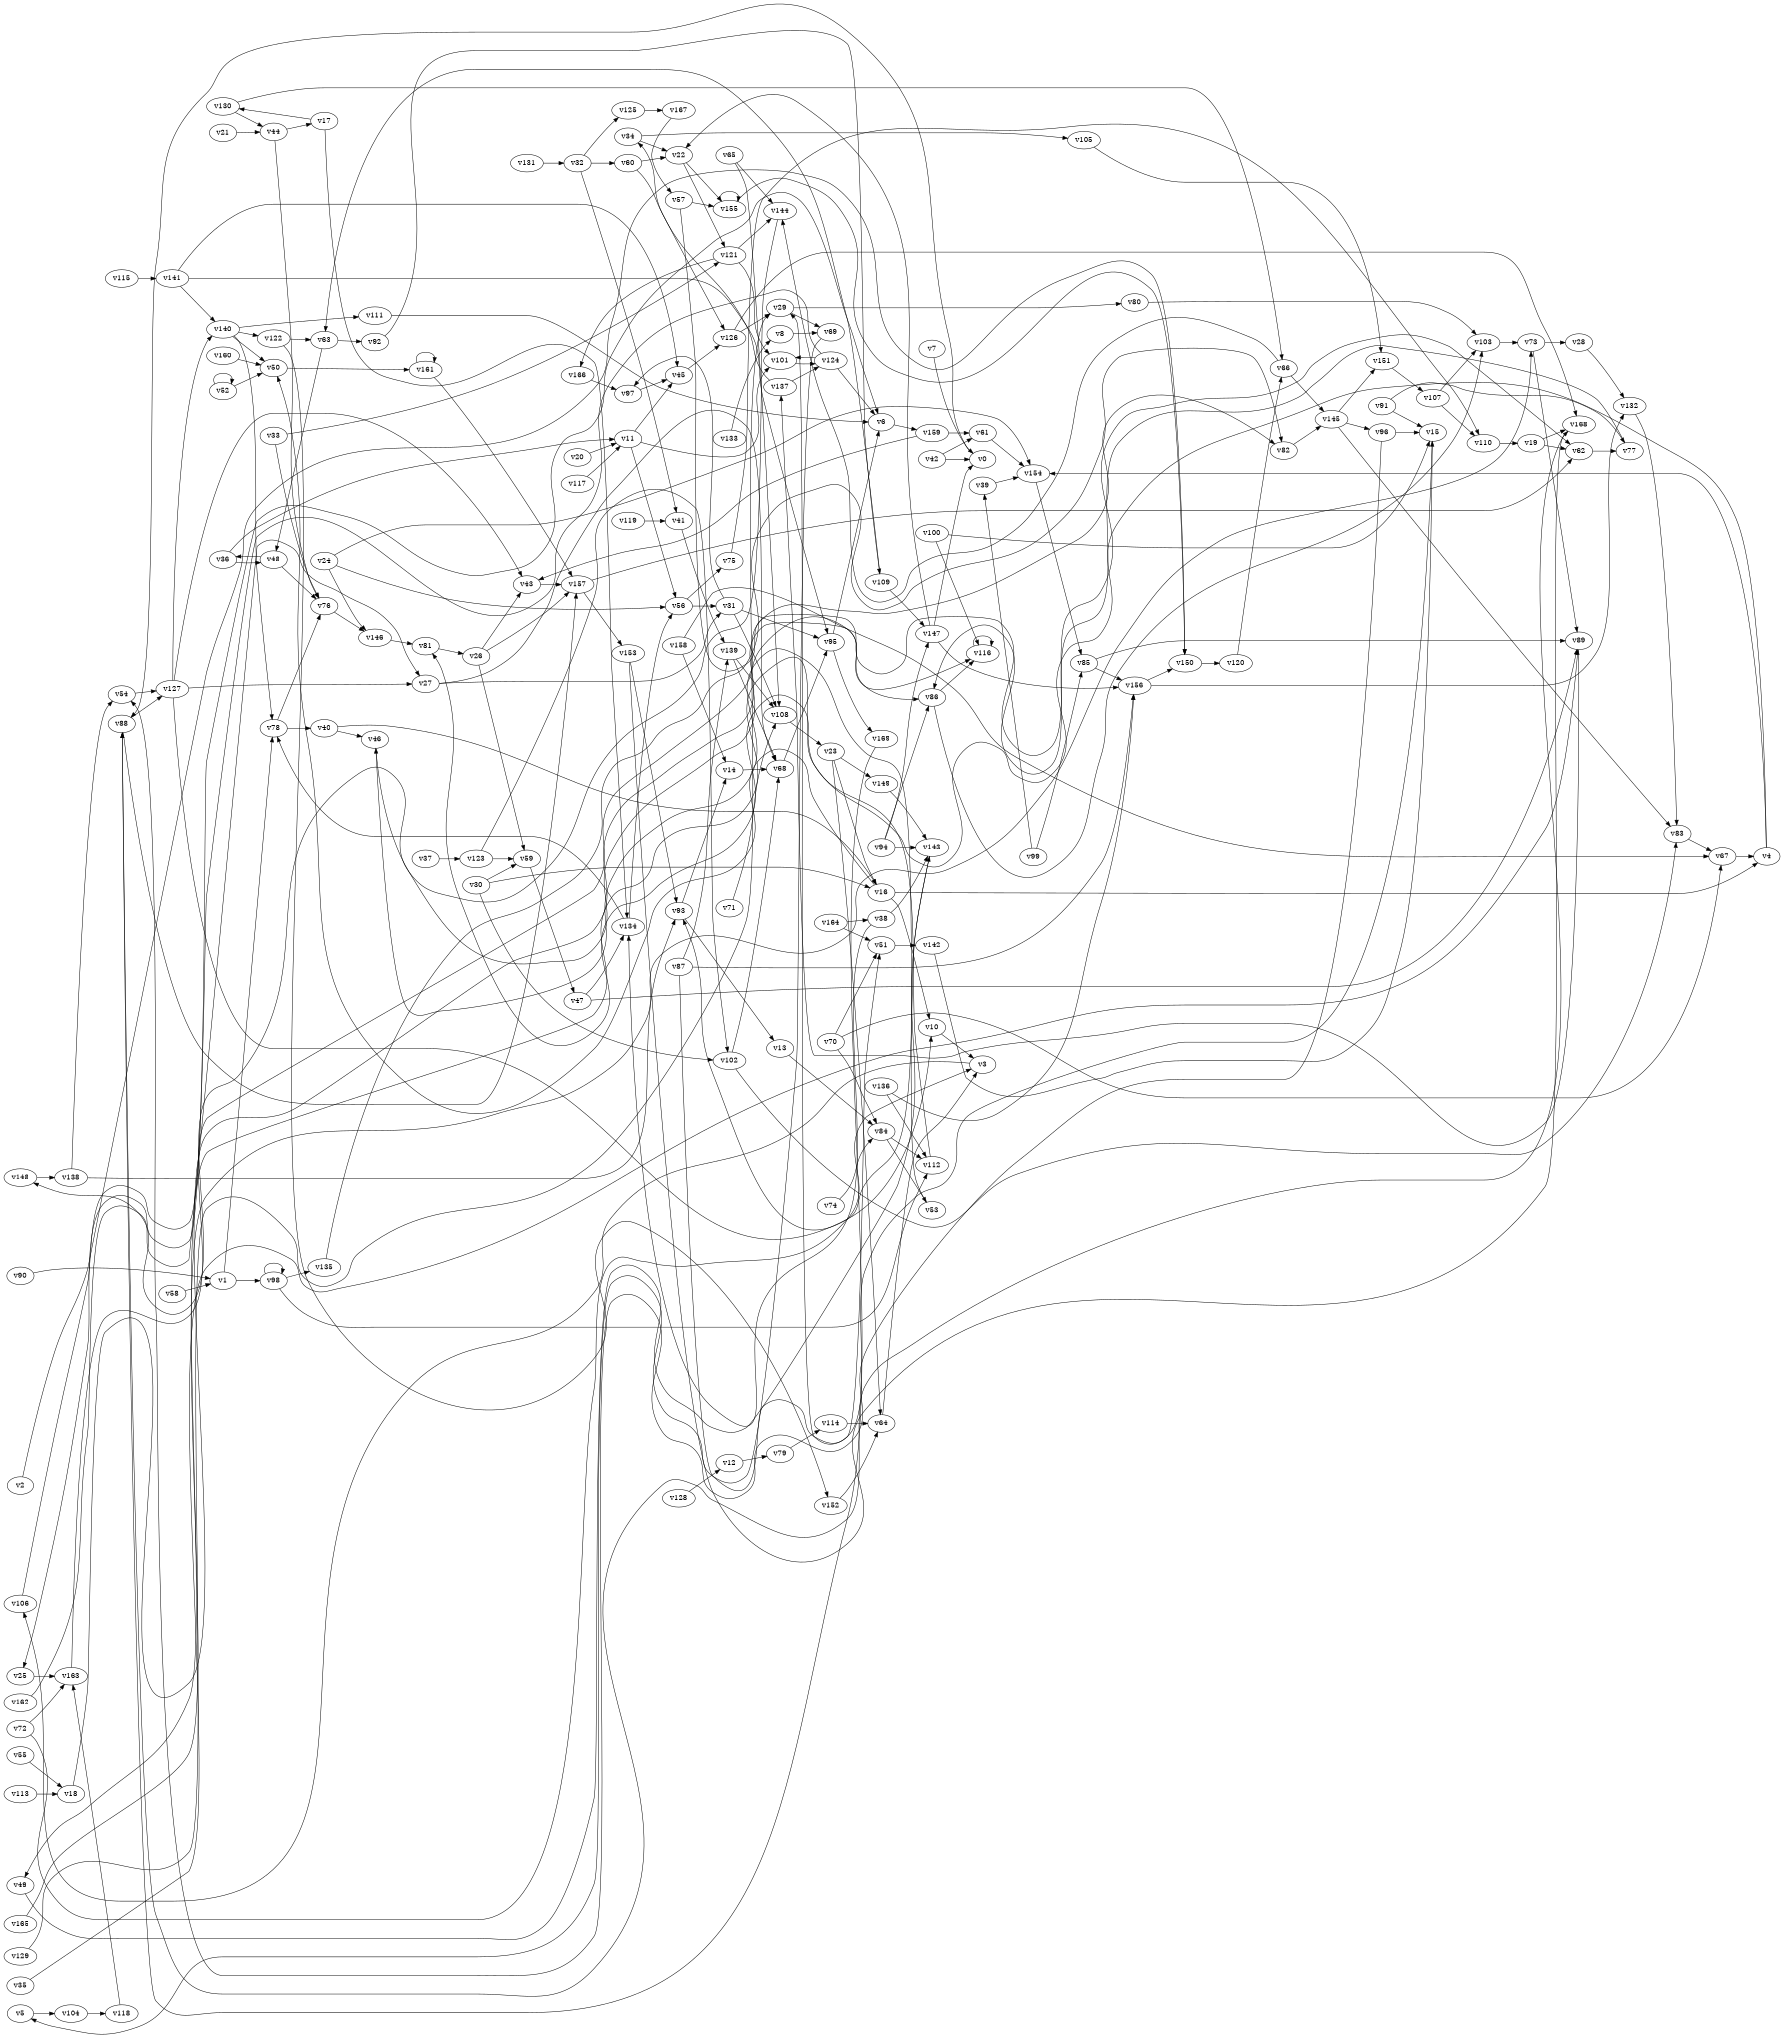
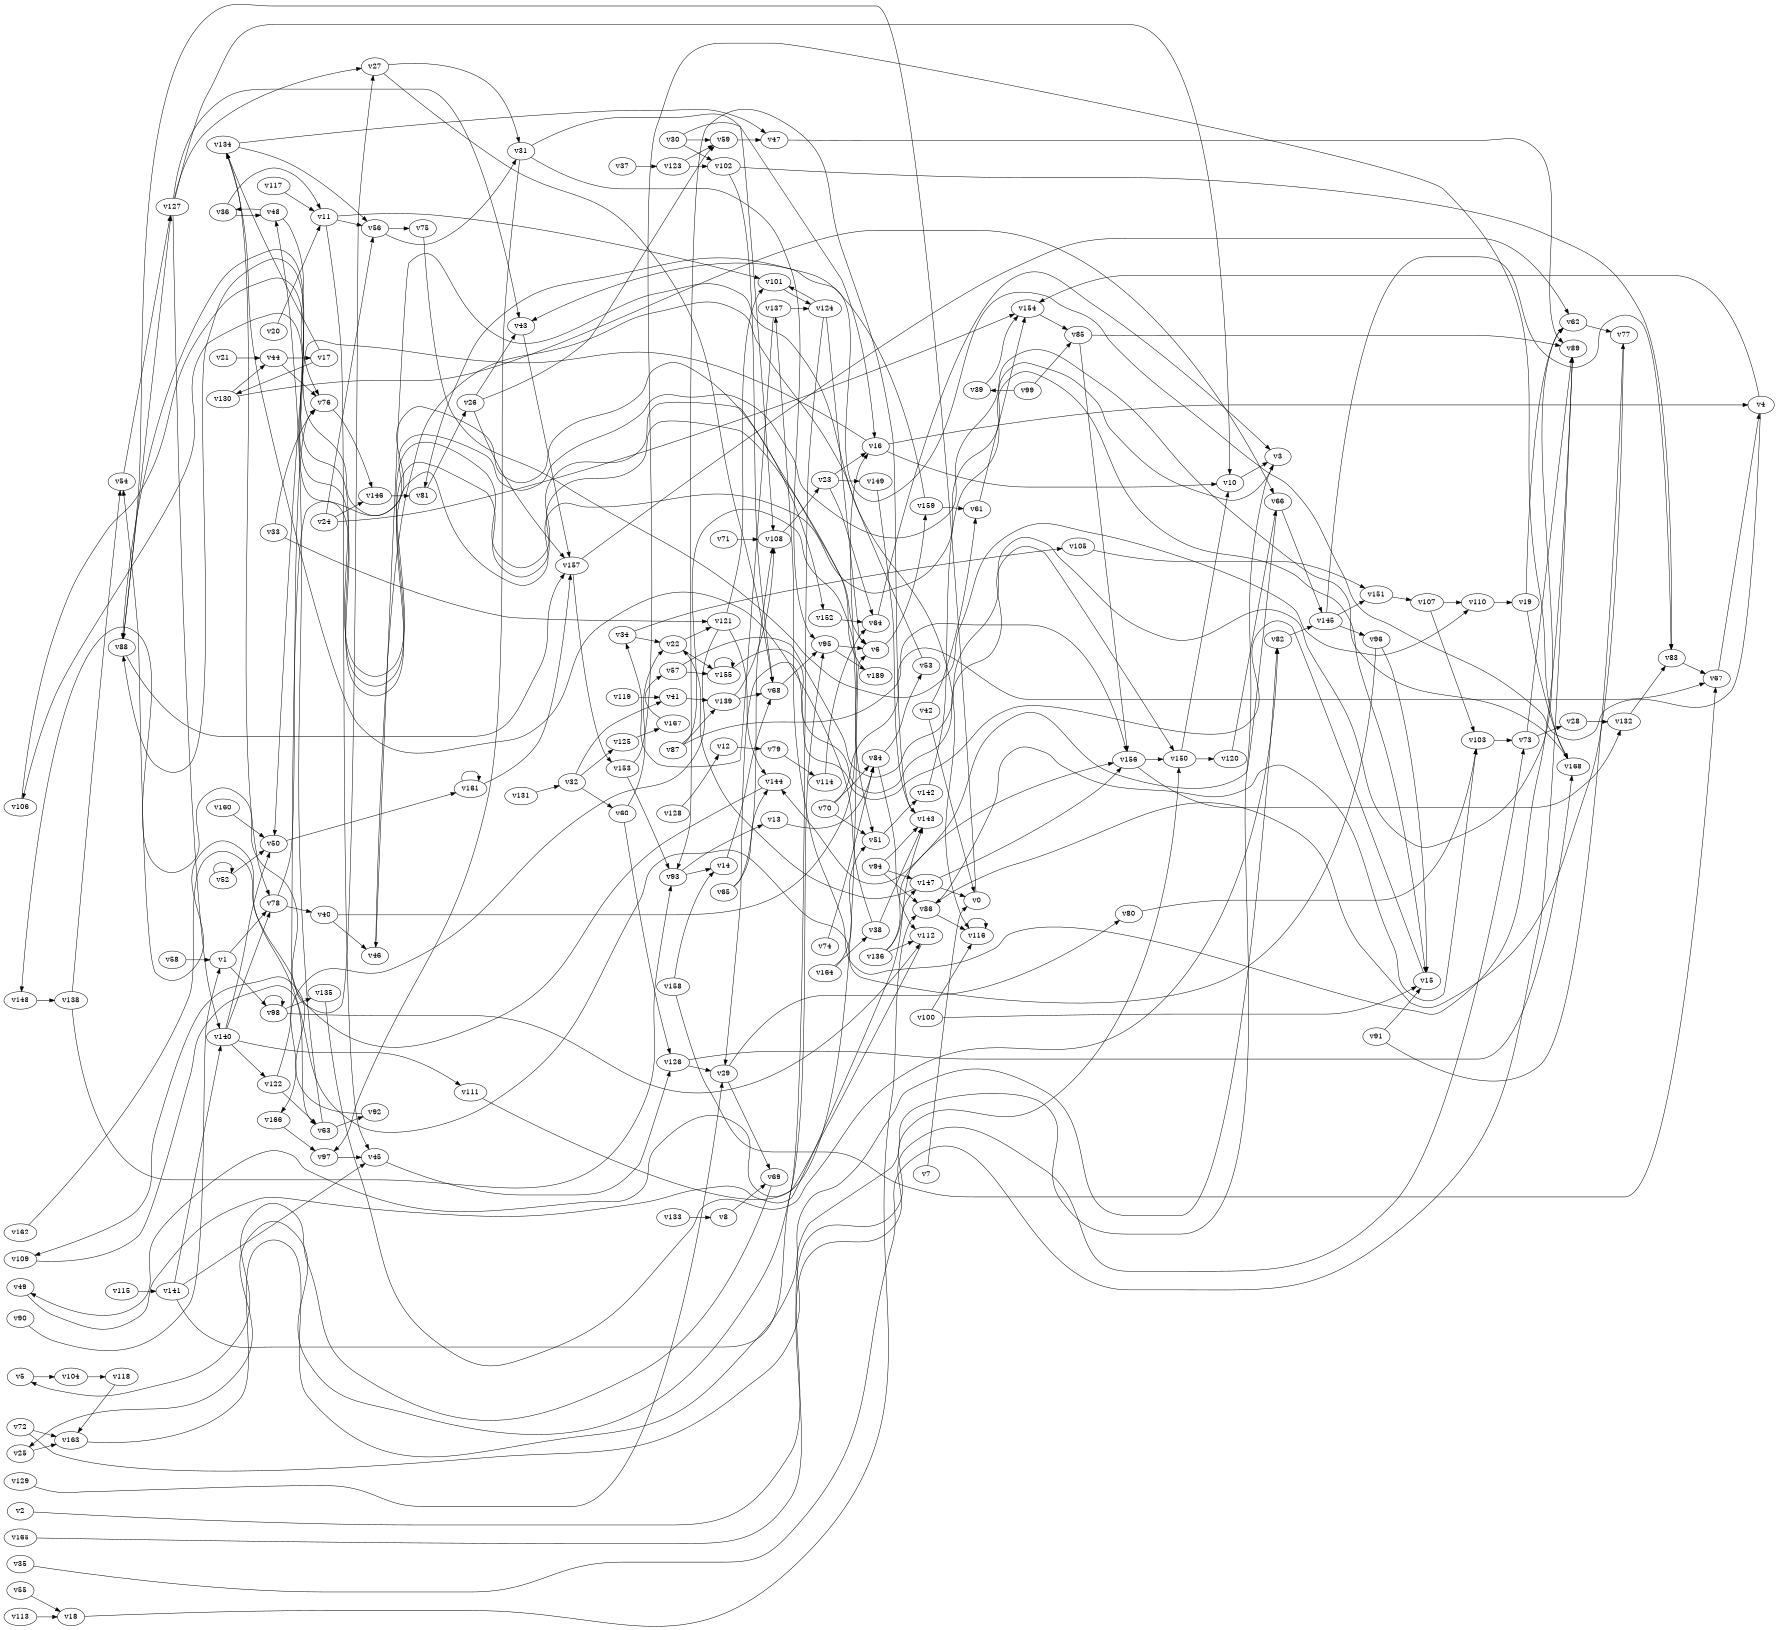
  digraph {
    rankdir=LR
    node [player=0]
    v0 [player=1]
    v88 [player=1]
    v157
    v127 [player=1]
    v1 [player=1]
    v78 [player=1]
    v98 [player=1]
    v76 [player=1]
    v40
    v112 [player=1]
    v135 [player=1]
    v2
    v150
    v10
    v120 [player=1]
    v106
    v3 [player=1]
    v6
    v4 [player=1]
    v81 [player=1]
    v154
    v26 [player=1]
    v85
    v5
    v104
    v118 [player=1]
    v159 [player=1]
    v43 [player=1]
    v61 [player=1]
    v7 [player=1]
    v8
    v69 [player=1]
    v165
    v73 [player=1]
    v11 [player=1]
    v45 [player=1]
    v56 [player=1]
    v101
    v126 [player=1]
    v31 [player=1]
    v75 [player=1]
    v124
    v12
    v79
    v114
    v13
    v84 [player=1]
    v53 [player=1]
    v14
    v68
    v95 [player=1]
    v15 [player=1]
    v29 [player=1]
    v80
    v16
    v50
    v161
    v17
    v130 [player=1]
    v134 [player=1]
    v44
    v66
    v18
    v86 [player=1]
    v116 [player=1]
    v103
    v62
    v19 [player=1]
    v168 [player=1]
    v77
    v20 [player=1]
    v21 [player=1]
    v22
    v121 [player=1]
    v155 [player=1]
    v144
    v166 [player=1]
    v23
    v64 [player=1]
    v149 [player=1]
    v143 [player=1]
    v24 [player=1]
    v146 [player=1]
    v25 [player=1]
    v163 [player=1]
    v82 [player=1]
    v59
    v47 [player=1]
    v153
    v27
    v97 [player=1]
    v108 [player=1]
    v132
    v28 [player=1]
    v83
    v30
    v102
-   v169
+   v169 [label=v189]
    v32
    v41
    v60
    v125
    v139
    v167
    v33
    v34 [player=1]
    v105 [player=1]
    v151 [player=1]
    v35
    v89 [player=1]
    v137
    v36
    v48
    v37
    v123
    v38
    v93 [player=1]
    v39
    v46 [player=1]
    v42 [player=1]
    v49 [player=1]
    v142
    v51 [player=1]
    v52
    v54
    v140 [player=1]
    v55
    v110 [player=1]
    v57
    v58 [player=1]
    v63
    v92
    v109 [player=1]
    v65
    v148
    v145 [player=1]
    v96 [player=1]
    v67
    v70 [player=1]
    v71
    v72
    v74 [player=1]
    v156
    v87
    v90 [player=1]
    v91 [player=1]
    v147
    v94 [player=1]
    v99
    v100
    v107
    v111
    v113
    v115 [player=1]
    v141 [player=1]
    v117
    v119 [player=1]
    v122 [player=1]
    v152 [player=1]
    v128 [player=1]
    v129
    v131
    v133
    v136
    v138
    v158 [player=1]
    v160
    v162 [player=1]
    v164 [player=1]
    v0 -> v88 [constraint="t < 11"]
    v88 -> v157
    v88 -> v127
    v157 -> v62
    v157 -> v153
    v127 -> v10
    v127 -> v43
    v127 -> v27
    v127 -> v140
    v1 -> v78
    v1 -> v98
    v78 -> v76
    v78 -> v40
    v98 -> v98
    v98 -> v112
    v98 -> v135
    v76 -> v146
    v40 -> v16
    v40 -> v46
    v112 -> v49 [constraint="t >= 2"]
    v135 -> v82 [constraint="t >= 5"]
    v2 -> v150 [constraint="t >= 5"]
+   v150 -> v10
    v150 -> v120
    v10 -> v3
    v120 -> v66
    v106 -> v6 [constraint="t >= 5"]
    v3 -> v106 [constraint="t < 5"]
    v6 -> v159
    v4 -> v81 [constraint="t < 13"]
    v4 -> v154
    v81 -> v26
    v154 -> v85
    v26 -> v157
    v26 -> v43
    v26 -> v59
    v85 -> v89
    v85 -> v156
    v5 -> v104
    v104 -> v118
    v118 -> v163 [constraint="t >= 1"]
    v159 -> v43
    v159 -> v61
    v43 -> v157
    v61 -> v154
    v7 -> v0
    v8 -> v69
    v69 -> v5 [constraint="t < 15"]
    v165 -> v73 [constraint="t mod 4 == 0"]
    v73 -> v28
    v73 -> v89
    v11 -> v45
    v11 -> v56
    v11 -> v101
    v45 -> v126
    v56 -> v31
    v56 -> v75
    v101 -> v124
    v126 -> v29
    v126 -> v168
    v31 -> v95
    v31 -> v97 [constraint="t < 5"]
    v31 -> v108
    v75 -> v110 [constraint="t mod 3 == 1"]
    v124 -> v6
    v124 -> v101
    v124 -> v25 [constraint="t >= 2"]
    v12 -> v79
    v79 -> v114
    v114 -> v64
    v13 -> v84
    v84 -> v112
    v84 -> v53
    v53 -> v46 [constraint="t mod 5 == 1"]
    v14 -> v68
    v68 -> v95
    v95 -> v6
    v95 -> v169
    v15 -> v29 [constraint="t >= 3"]
    v29 -> v69
    v29 -> v80
    v80 -> v103
    v16 -> v10
    v16 -> v4
    v16 -> v50 [constraint="t >= 4"]
    v50 -> v161
    v161 -> v157
    v161 -> v161 [constraint="t mod 3 == 1"]
    v17 -> v130
    v17 -> v134 [constraint="t >= 1"]
    v130 -> v44
    v130 -> v66
    v134 -> v78
    v134 -> v56
    v44 -> v76
    v44 -> v17
    v66 -> v144 [constraint="t mod 3 == 0"]
    v66 -> v145
    v18 -> v86 [constraint="t mod 4 == 1"]
    v86 -> v116
    v86 -> v103 [constraint="t < 13"]
    v116 -> v116
    v103 -> v73
    v62 -> v77
    v19 -> v62
    v19 -> v168
    v168 -> v88 [constraint="t mod 5 == 3"]
    v77 -> v86 [constraint="t mod 3 == 2"]
    v20 -> v11
    v21 -> v44
    v22 -> v121
    v22 -> v155
    v121 -> v101
    v121 -> v144
    v121 -> v166 [constraint="t >= 5"]
    v155 -> v150 [constraint="t < 8"]
    v155 -> v155
    v144 -> v148 [constraint="t mod 4 == 2"]
    v166 -> v97
    v23 -> v16
    v23 -> v64
    v23 -> v149
    v64 -> v3 [constraint="t mod 4 == 1"]
    v149 -> v143
    v143 -> v93 [constraint="t mod 5 == 1"]
    v24 -> v154
    v24 -> v56
    v24 -> v146
    v146 -> v81
    v25 -> v163
    v163 -> v82 [constraint="t < 11"]
    v82 -> v145
    v59 -> v47
-   v47 -> v134
+   v134 -> v47
    v47 -> v89
    v153 -> v168 [constraint="t mod 5 == 0"]
    v153 -> v93
    v27 -> v31
    v27 -> v68 [constraint="t < 8"]
    v97 -> v45
    v108 -> v23
    v132 -> v83
    v28 -> v132
    v83 -> v67
    v30 -> v16
    v30 -> v59
    v30 -> v102
    v102 -> v68
    v102 -> v83
    v169 -> v88 [constraint="t >= 4"]
    v32 -> v41
    v32 -> v60
    v32 -> v125
    v41 -> v139
    v60 -> v126
    v60 -> v22
    v125 -> v167
    v139 -> v68
    v139 -> v108
    v167 -> v57 [constraint="t < 15"]
    v33 -> v76
    v33 -> v121
    v34 -> v22
    v34 -> v105
    v105 -> v151
    v151 -> v107
    v35 -> v89 [constraint="t mod 2 == 0"]
    v89 -> v137 [constraint="t mod 2 == 1"]
    v137 -> v124
    v137 -> v34 [constraint="t < 9"]
    v36 -> v11
    v36 -> v48
    v48 -> v76
    v48 -> v36
    v37 -> v123
    v123 -> v59
    v123 -> v102 [constraint="t >= 1"]
    v38 -> v134 [constraint="t >= 1"]
    v38 -> v143
    v93 -> v13
    v93 -> v14
    v39 -> v154
    v46 -> v116 [constraint="t < 6"]
    v42 -> v0
    v42 -> v61
    v49 -> v143 [constraint="t >= 1"]
    v142 -> v15 [constraint="t mod 4 == 3"]
    v51 -> v142
    v52 -> v50
    v52 -> v52 [constraint="t mod 2 == 1"]
    v54 -> v127
    v140 -> v78
    v140 -> v50
    v140 -> v111
    v140 -> v122
    v55 -> v18 [constraint="t >= 3"]
    v110 -> v19
    v57 -> v62 [constraint="t >= 5"]
    v57 -> v155
    v58 -> v1
    v63 -> v48 [constraint="t < 10"]
    v63 -> v92
    v92 -> v109 [constraint="t < 7"]
    v109 -> v63 [constraint="t mod 3 == 0"]
-   v109 -> v147
+   v136 -> v147
    v65 -> v144
    v65 -> v108 [constraint="t mod 3 == 0"]
    v148 -> v138
    v145 -> v83 [constraint="t >= 2"]
    v145 -> v151
    v145 -> v96
    v96 -> v15
    v96 -> v54 [constraint="t >= 5"]
    v67 -> v4
    v70 -> v84
    v70 -> v51
    v70 -> v67
    v71 -> v108
    v72 -> v3 [constraint="t mod 3 == 2"]
    v72 -> v163
    v74 -> v84
    v156 -> v150
    v156 -> v132
    v87 -> v139
    v87 -> v51 [constraint="t < 6"]
    v87 -> v156
    v90 -> v1 [constraint="t mod 2 == 0"]
    v91 -> v15
    v91 -> v77 [constraint="t < 15"]
    v147 -> v0
    v147 -> v22 [constraint="t >= 1"]
    v147 -> v156
    v94 -> v86
    v94 -> v143
    v94 -> v147 [constraint="t >= 5"]
    v99 -> v85
    v99 -> v39 [constraint="t >= 5"]
    v100 -> v15
    v100 -> v116
    v107 -> v103
    v107 -> v110
    v111 -> v6
    v113 -> v18
    v115 -> v141
    v141 -> v45
    v141 -> v95
    v141 -> v140
    v117 -> v11
    v119 -> v41
    v122 -> v63
    v122 -> v152 [constraint="t mod 4 == 1"]
    v152 -> v64
    v128 -> v12
    v129 -> v29 [constraint="t < 5"]
    v131 -> v32
    v133 -> v8
    v136 -> v112
    v136 -> v156
    v138 -> v93
    v138 -> v54
    v158 -> v14
    v158 -> v67
    v160 -> v50
    v162 -> v27 [constraint="t >= 2"]
    v164 -> v38
    v164 -> v51
  }
